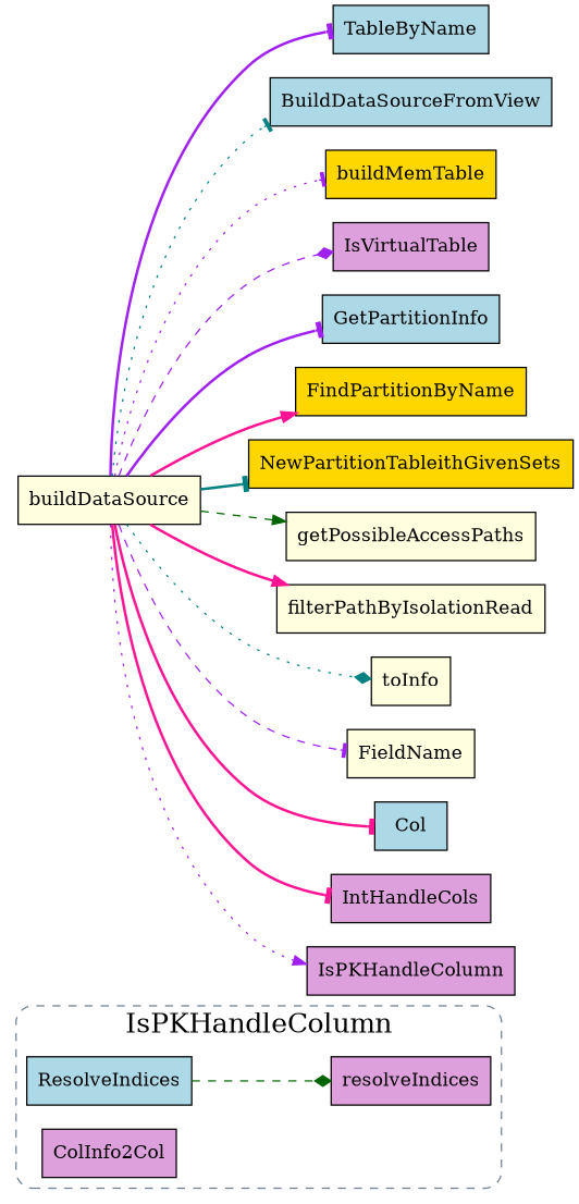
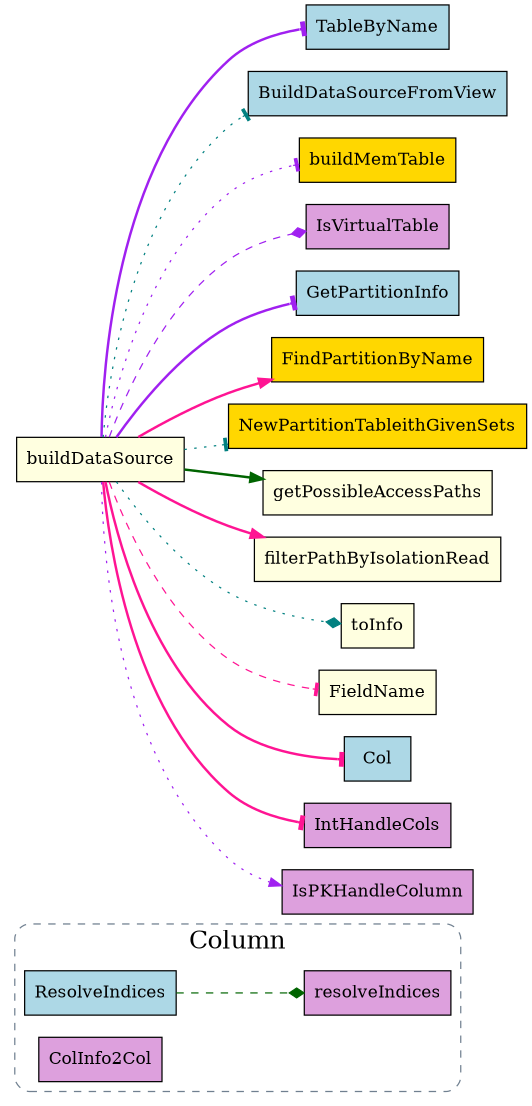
  digraph {
    newrank=true
    rankdir=LR
    node [fillcolor=lightblue shape=box style=filled]
    edge [arrowhead=tee color=purple style=bold]
    ResolveIndices
    resolveIndices [fillcolor=plum]
    ColInfo2Col [fillcolor=plum]
    buildDataSource [fillcolor=lightyellow]
    TableByName
    BuildDataSourceFromView
    buildMemTable [fillcolor=gold]
    IsVirtualTable [fillcolor=plum]
    GetPartitionInfo
    FindPartitionByName [fillcolor=gold]
    NewPartitionTableithGivenSets [fillcolor=gold]
    getPossibleAccessPaths [fillcolor=lightyellow]
    filterPathByIsolationRead [fillcolor=lightyellow]
    toInfo [fillcolor=lightyellow]
    FieldName [fillcolor=lightyellow]
    n16 [label=Col]
    IntHandleCols [fillcolor=plum]
    IsPKHandleColumn [fillcolor=plum]
    subgraph cluster_1 {
      color=slategrey
      fontsize=20
-     label=IsPKHandleColumn
+     label=Column
      style="rounded,dashed"
      ResolveIndices
      resolveIndices
      ColInfo2Col
    }
    ResolveIndices -> resolveIndices [arrowhead=diamond color=darkgreen style=dashed]
    buildDataSource -> TableByName
    buildDataSource -> BuildDataSourceFromView [color=teal style=dotted]
    buildDataSource -> buildMemTable [style=dotted]
    buildDataSource -> IsVirtualTable [arrowhead=diamond style=dashed]
    buildDataSource -> GetPartitionInfo
    buildDataSource -> FindPartitionByName [arrowhead=normal color=deeppink]
-   buildDataSource -> NewPartitionTableithGivenSets [color=teal]
-   buildDataSource -> getPossibleAccessPaths [arrowhead=normal color=darkgreen style=dashed]
+   buildDataSource -> NewPartitionTableithGivenSets [color=teal style=dotted]
+   buildDataSource -> getPossibleAccessPaths [arrowhead=normal color=darkgreen]
    buildDataSource -> filterPathByIsolationRead [arrowhead=normal color=deeppink]
    buildDataSource -> toInfo [arrowhead=diamond color=teal style=dotted]
-   buildDataSource -> FieldName [style=dashed]
+   buildDataSource -> FieldName [color=deeppink style=dashed]
    buildDataSource -> n16 [color=deeppink]
    buildDataSource -> IntHandleCols [color=deeppink]
    buildDataSource -> IsPKHandleColumn [arrowhead=normal style=dotted]
  }
